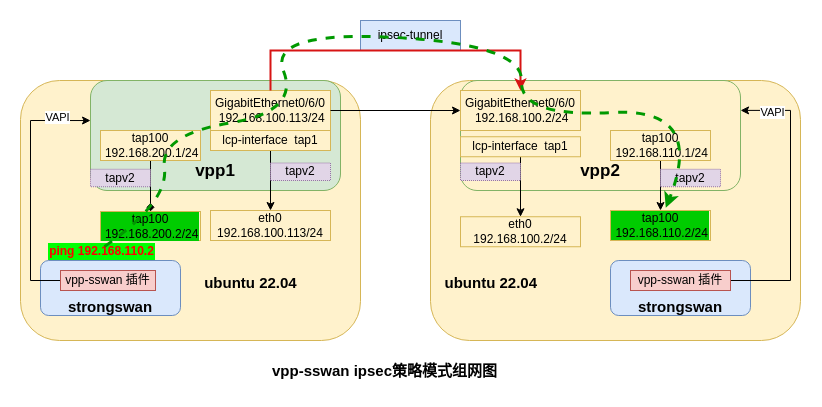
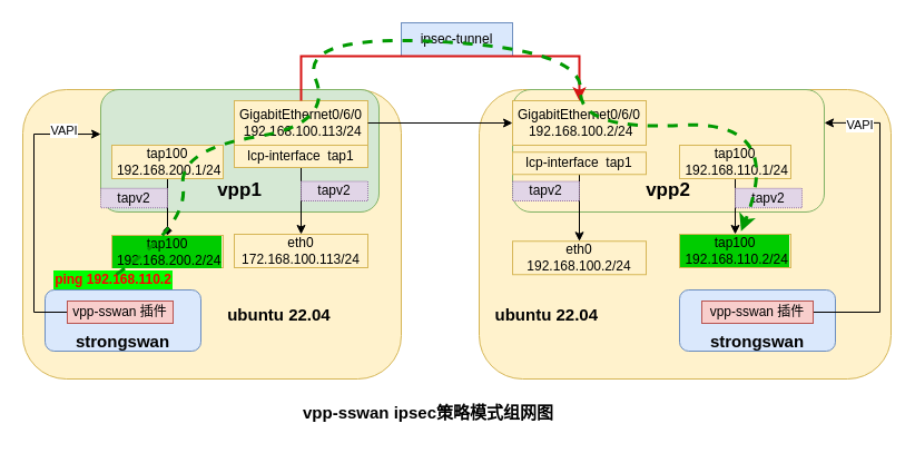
  <mxCell id="0" />
  <mxCell id="1" parent="0" />
  <mxCell id="2" value="&lt;font style=&quot;font-size: 15px;&quot;&gt;&lt;b&gt;&lt;br&gt;&lt;br&gt;&lt;br&gt;&lt;br&gt;&lt;br&gt;&lt;br&gt;&lt;br&gt;&lt;br&gt;&amp;nbsp; &amp;nbsp; &amp;nbsp; &amp;nbsp; &amp;nbsp; &amp;nbsp; &amp;nbsp; &amp;nbsp; &amp;nbsp; &amp;nbsp; &amp;nbsp; &amp;nbsp; &amp;nbsp; &amp;nbsp; &amp;nbsp;ubuntu 22.04&lt;br&gt;&lt;/b&gt;&lt;/font&gt;" style="rounded=1;whiteSpace=wrap;html=1;fillColor=#fff2cc;strokeColor=#d6b656;" parent="1" vertex="1"><mxGeometry x="20" y="80" width="340" height="260" as="geometry" /></mxCell>
  <mxCell id="3" value="&lt;font style=&quot;&quot;&gt;&lt;br&gt;&lt;br&gt;&lt;br&gt;&lt;br&gt;&lt;br&gt;&lt;font style=&quot;font-size: 17px;&quot;&gt;&lt;b&gt;vpp1&lt;/b&gt;&lt;/font&gt;&lt;/font&gt;" style="rounded=1;whiteSpace=wrap;html=1;fillColor=#d5e8d4;strokeColor=#82b366;" parent="1" vertex="1"><mxGeometry x="90" y="80" width="250" height="110" as="geometry" /></mxCell>
  <mxCell id="4" value="&lt;b style=&quot;font-size: 15px;&quot;&gt;&lt;br&gt;&lt;br&gt;strongswan&lt;/b&gt;" style="rounded=1;whiteSpace=wrap;html=1;fillColor=#dae8fc;strokeColor=#6c8ebf;" parent="1" vertex="1"><mxGeometry x="40" y="260" width="140" height="55" as="geometry" /></mxCell>
  <mxCell id="5" value="&lt;div&gt;GigabitEthernet0/6/0 &lt;span style=&quot;background-color: initial;&quot;&gt;&amp;nbsp;192.168.100.113/24&lt;/span&gt;&lt;/div&gt;" style="text;html=1;strokeColor=#d6b656;fillColor=#fff2cc;align=center;verticalAlign=middle;whiteSpace=wrap;rounded=0;" parent="1" vertex="1"><mxGeometry x="210" y="90" width="120" height="40" as="geometry" /></mxCell>
  <mxCell id="6" value="" style="edgeStyle=orthogonalEdgeStyle;rounded=0;orthogonalLoop=1;jettySize=auto;html=1;" parent="1" source="7" target="8" edge="1"><mxGeometry relative="1" as="geometry" /></mxCell>
  <mxCell id="7" value="lcp-interface&amp;nbsp; tap1" style="text;html=1;strokeColor=#d6b656;fillColor=#fff2cc;align=center;verticalAlign=middle;whiteSpace=wrap;rounded=0;" parent="1" vertex="1"><mxGeometry x="210" y="130" width="120" height="20" as="geometry" /></mxCell>
- <mxCell id="8" value="eth0&lt;br&gt;192.168.100.113/24" style="text;html=1;strokeColor=#d6b656;fillColor=#fff2cc;align=center;verticalAlign=middle;whiteSpace=wrap;rounded=0;" parent="1" vertex="1"><mxGeometry x="210" y="210" width="120" height="30" as="geometry" /></mxCell>
+ <mxCell id="8" value="eth0&lt;br&gt;172.168.100.113/24" style="text;html=1;strokeColor=#d6b656;fillColor=#fff2cc;align=center;verticalAlign=middle;whiteSpace=wrap;rounded=0;" parent="1" vertex="1"><mxGeometry x="210" y="210" width="120" height="30" as="geometry" /></mxCell>
  <mxCell id="9" value="tapv2" style="text;html=1;strokeColor=#9673a6;fillColor=#e1d5e7;align=center;verticalAlign=middle;whiteSpace=wrap;rounded=0;dashed=1;dashPattern=1 1;" parent="1" vertex="1"><mxGeometry x="270" y="162.5" width="60" height="17.5" as="geometry" /></mxCell>
  <mxCell id="10" value="" style="edgeStyle=orthogonalEdgeStyle;rounded=0;orthogonalLoop=1;jettySize=auto;html=1;endArrow=diamond;" parent="1" source="11" target="12" edge="1"><mxGeometry relative="1" as="geometry" /></mxCell>
  <mxCell id="11" value="&lt;div&gt;tap100 &lt;span style=&quot;background-color: initial;&quot;&gt;&amp;nbsp;192.168.200.1/24&lt;/span&gt;&lt;/div&gt;" style="text;html=1;strokeColor=#d6b656;fillColor=#fff2cc;align=center;verticalAlign=middle;whiteSpace=wrap;rounded=0;" parent="1" vertex="1"><mxGeometry x="100" y="130" width="100" height="30" as="geometry" /></mxCell>
  <mxCell id="12" value="&lt;div&gt;tap100 &lt;span style=&quot;&quot;&gt;&amp;nbsp;192.168.200.2/24&lt;/span&gt;&lt;/div&gt;" style="text;html=1;strokeColor=#d6b656;fillColor=#fff2cc;align=center;verticalAlign=middle;whiteSpace=wrap;rounded=0;labelBackgroundColor=#00CC00;" parent="1" vertex="1"><mxGeometry x="100" y="211" width="100" height="29" as="geometry" /></mxCell>
  <mxCell id="13" value="tapv2" style="text;html=1;strokeColor=#9673a6;fillColor=#e1d5e7;align=center;verticalAlign=middle;whiteSpace=wrap;rounded=0;dashed=1;dashPattern=1 1;" parent="1" vertex="1"><mxGeometry x="90" y="168.75" width="60" height="17.5" as="geometry" /></mxCell>
  <mxCell id="14" style="edgeStyle=orthogonalEdgeStyle;rounded=0;orthogonalLoop=1;jettySize=auto;html=1;exitX=0;exitY=0.5;exitDx=0;exitDy=0;entryX=0.206;entryY=0.154;entryDx=0;entryDy=0;entryPerimeter=0;" parent="1" source="16" target="2" edge="1"><mxGeometry relative="1" as="geometry"><Array as="points"><mxPoint x="30" y="280" /><mxPoint x="30" y="120" /></Array></mxGeometry></mxCell>
  <mxCell id="15" value="VAPI" style="edgeLabel;html=1;align=center;verticalAlign=middle;resizable=0;points=[];" parent="14" vertex="1" connectable="0"><mxGeometry x="0.73" y="4" relative="1" as="geometry"><mxPoint as="offset" /></mxGeometry></mxCell>
  <mxCell id="16" value="vpp-sswan 插件" style="text;html=1;strokeColor=#b85450;fillColor=#f8cecc;align=center;verticalAlign=middle;whiteSpace=wrap;rounded=0;" parent="1" vertex="1"><mxGeometry x="60" y="270" width="95" height="20" as="geometry" /></mxCell>
  <mxCell id="17" value="&lt;font style=&quot;font-size: 15px;&quot;&gt;&lt;b&gt;&lt;br&gt;&lt;br&gt;&lt;br&gt;&lt;br&gt;&lt;br&gt;&lt;br&gt;&lt;br&gt;&lt;div style=&quot;&quot;&gt;&lt;b style=&quot;background-color: initial;&quot;&gt;&lt;br&gt;&lt;/b&gt;&lt;/div&gt;&lt;div style=&quot;&quot;&gt;&lt;b style=&quot;background-color: initial;&quot;&gt;&amp;nbsp; &amp;nbsp;ubuntu 22.04&lt;/b&gt;&lt;/div&gt;&lt;/b&gt;&lt;/font&gt;" style="rounded=1;whiteSpace=wrap;html=1;fillColor=#fff2cc;strokeColor=#d6b656;align=left;" parent="1" vertex="1"><mxGeometry x="430" y="80" width="370" height="260" as="geometry" /></mxCell>
  <mxCell id="18" value="&lt;font style=&quot;&quot;&gt;&lt;br&gt;&lt;br&gt;&lt;br&gt;&lt;br&gt;&lt;br&gt;&lt;font style=&quot;font-size: 17px;&quot;&gt;&lt;b&gt;vpp2&lt;/b&gt;&lt;/font&gt;&lt;/font&gt;" style="rounded=1;whiteSpace=wrap;html=1;fillColor=#fff2cc;strokeColor=#82b366;" parent="1" vertex="1"><mxGeometry x="460" y="80" width="280" height="110" as="geometry" /></mxCell>
  <mxCell id="19" value="&lt;b style=&quot;font-size: 15px;&quot;&gt;&lt;br&gt;&lt;br&gt;strongswan&lt;/b&gt;" style="rounded=1;whiteSpace=wrap;html=1;fillColor=#dae8fc;strokeColor=#6c8ebf;" parent="1" vertex="1"><mxGeometry x="610" y="260" width="140" height="55" as="geometry" /></mxCell>
  <mxCell id="20" value="&lt;div&gt;GigabitEthernet0/6/0 &lt;span style=&quot;background-color: initial;&quot;&gt;&amp;nbsp;192.168.100.2/24&lt;/span&gt;&lt;/div&gt;" style="text;html=1;strokeColor=#d6b656;fillColor=#fff2cc;align=center;verticalAlign=middle;whiteSpace=wrap;rounded=0;" parent="1" vertex="1"><mxGeometry x="460" y="90" width="120" height="40" as="geometry" /></mxCell>
  <mxCell id="21" value="" style="edgeStyle=orthogonalEdgeStyle;rounded=0;orthogonalLoop=1;jettySize=auto;html=1;" parent="1" source="22" target="23" edge="1"><mxGeometry relative="1" as="geometry" /></mxCell>
  <mxCell id="22" value="lcp-interface&amp;nbsp; tap1" style="text;html=1;strokeColor=#d6b656;fillColor=#fff2cc;align=center;verticalAlign=middle;whiteSpace=wrap;rounded=0;" parent="1" vertex="1"><mxGeometry x="460" y="136.25" width="120" height="20" as="geometry" /></mxCell>
  <mxCell id="23" value="eth0&lt;br&gt;192.168.100.2/24" style="text;html=1;strokeColor=#d6b656;fillColor=#fff2cc;align=center;verticalAlign=middle;whiteSpace=wrap;rounded=0;" parent="1" vertex="1"><mxGeometry x="460" y="216.25" width="120" height="30" as="geometry" /></mxCell>
  <mxCell id="24" value="tapv2" style="text;html=1;strokeColor=#9673a6;fillColor=#e1d5e7;align=center;verticalAlign=middle;whiteSpace=wrap;rounded=0;dashed=1;dashPattern=1 1;" parent="1" vertex="1"><mxGeometry x="460" y="162.5" width="60" height="17.5" as="geometry" /></mxCell>
  <mxCell id="25" value="" style="edgeStyle=orthogonalEdgeStyle;rounded=0;orthogonalLoop=1;jettySize=auto;html=1;" parent="1" source="26" target="27" edge="1"><mxGeometry relative="1" as="geometry" /></mxCell>
  <mxCell id="26" value="&lt;div&gt;tap100 &lt;span style=&quot;background-color: initial;&quot;&gt;&amp;nbsp;192.168.110.1/24&lt;/span&gt;&lt;/div&gt;" style="text;html=1;strokeColor=#d6b656;fillColor=#fff2cc;align=center;verticalAlign=middle;whiteSpace=wrap;rounded=0;" parent="1" vertex="1"><mxGeometry x="610" y="130" width="100" height="30" as="geometry" /></mxCell>
  <mxCell id="27" value="&lt;div&gt;tap100 &lt;span style=&quot;&quot;&gt;&amp;nbsp;192.168.110.2/24&lt;/span&gt;&lt;/div&gt;" style="text;html=1;strokeColor=#d6b656;fillColor=#fff2cc;align=center;verticalAlign=middle;whiteSpace=wrap;rounded=0;labelBackgroundColor=#00CC00;" parent="1" vertex="1"><mxGeometry x="610" y="210" width="100" height="30" as="geometry" /></mxCell>
  <mxCell id="28" value="tapv2" style="text;html=1;strokeColor=#9673a6;fillColor=#e1d5e7;align=center;verticalAlign=middle;whiteSpace=wrap;rounded=0;dashed=1;dashPattern=1 1;" parent="1" vertex="1"><mxGeometry x="660" y="168.75" width="60" height="17.5" as="geometry" /></mxCell>
  <mxCell id="29" style="edgeStyle=orthogonalEdgeStyle;rounded=0;orthogonalLoop=1;jettySize=auto;html=1;exitX=1;exitY=0.5;exitDx=0;exitDy=0;entryX=0.838;entryY=0.115;entryDx=0;entryDy=0;entryPerimeter=0;" parent="1" source="31" target="17" edge="1"><mxGeometry relative="1" as="geometry"><Array as="points"><mxPoint x="790" y="280" /><mxPoint x="790" y="110" /></Array></mxGeometry></mxCell>
  <mxCell id="30" value="VAPI" style="edgeLabel;html=1;align=center;verticalAlign=middle;resizable=0;points=[];" parent="29" vertex="1" connectable="0"><mxGeometry x="0.777" y="2" relative="1" as="geometry"><mxPoint as="offset" /></mxGeometry></mxCell>
  <mxCell id="31" value="vpp-sswan 插件" style="text;html=1;strokeColor=#b85450;fillColor=#f8cecc;align=center;verticalAlign=middle;whiteSpace=wrap;rounded=0;" parent="1" vertex="1"><mxGeometry x="630" y="270" width="100" height="20" as="geometry" /></mxCell>
  <mxCell id="32" style="edgeStyle=orthogonalEdgeStyle;rounded=0;orthogonalLoop=1;jettySize=auto;html=1;exitX=1;exitY=0.5;exitDx=0;exitDy=0;entryX=0;entryY=0.5;entryDx=0;entryDy=0;" parent="1" source="5" target="20" edge="1"><mxGeometry relative="1" as="geometry" /></mxCell>
  <mxCell id="33" value="ipsec-tunnel" style="text;html=1;strokeColor=#6c8ebf;fillColor=#dae8fc;align=center;verticalAlign=middle;whiteSpace=wrap;rounded=0;" parent="1" vertex="1"><mxGeometry x="360" y="20" width="100" height="30" as="geometry" /></mxCell>
  <mxCell id="34" style="edgeStyle=orthogonalEdgeStyle;rounded=0;orthogonalLoop=1;jettySize=auto;html=1;exitX=0.5;exitY=0;exitDx=0;exitDy=0;entryX=0.5;entryY=0;entryDx=0;entryDy=0;strokeWidth=2;strokeColor=#d71414;" parent="1" source="5" target="20" edge="1"><mxGeometry relative="1" as="geometry"><Array as="points"><mxPoint x="270" y="50" /><mxPoint x="520" y="50" /></Array></mxGeometry></mxCell>
  <mxCell id="35" value="ping 192.168.110.2" style="text;html=1;strokeColor=none;fillColor=none;align=center;verticalAlign=middle;whiteSpace=wrap;rounded=0;fontColor=#FF0000;fontStyle=1;labelBorderColor=#00FF00;labelBackgroundColor=#00FF00;" vertex="1" parent="1"><mxGeometry x="38" y="244" width="127" height="13" as="geometry" /></mxCell>
  <mxCell id="36" value="" style="curved=1;endArrow=classic;html=1;rounded=0;exitX=0.52;exitY=0.154;exitDx=0;exitDy=0;exitPerimeter=0;entryX=0.553;entryY=-0.089;entryDx=0;entryDy=0;entryPerimeter=0;fontColor=#1919FF;fontStyle=1;fontSize=18;strokeColor=#009900;strokeWidth=3;dashed=1;" edge="1" parent="1" source="35" target="27"><mxGeometry width="50" height="50" relative="1" as="geometry"><mxPoint x="87.998" y="248.994" as="sourcePoint" /><mxPoint x="567.39" y="53" as="targetPoint" /><Array as="points"><mxPoint x="168.39" y="201" /><mxPoint x="159.39" y="134" /><mxPoint x="299" y="111" /><mxPoint x="267" y="30" /><mxPoint x="523" y="44" /><mxPoint x="519" y="117" /><mxPoint x="705" y="107" /></Array></mxGeometry></mxCell>
  <mxCell id="37" value="vpp-sswan ipsec策略模式组网图" style="text;html=1;strokeColor=none;fillColor=none;align=center;verticalAlign=middle;whiteSpace=wrap;rounded=0;fontStyle=1;fontSize=15;" vertex="1" parent="1"><mxGeometry x="255" y="355" width="259" height="30" as="geometry" /></mxCell>
